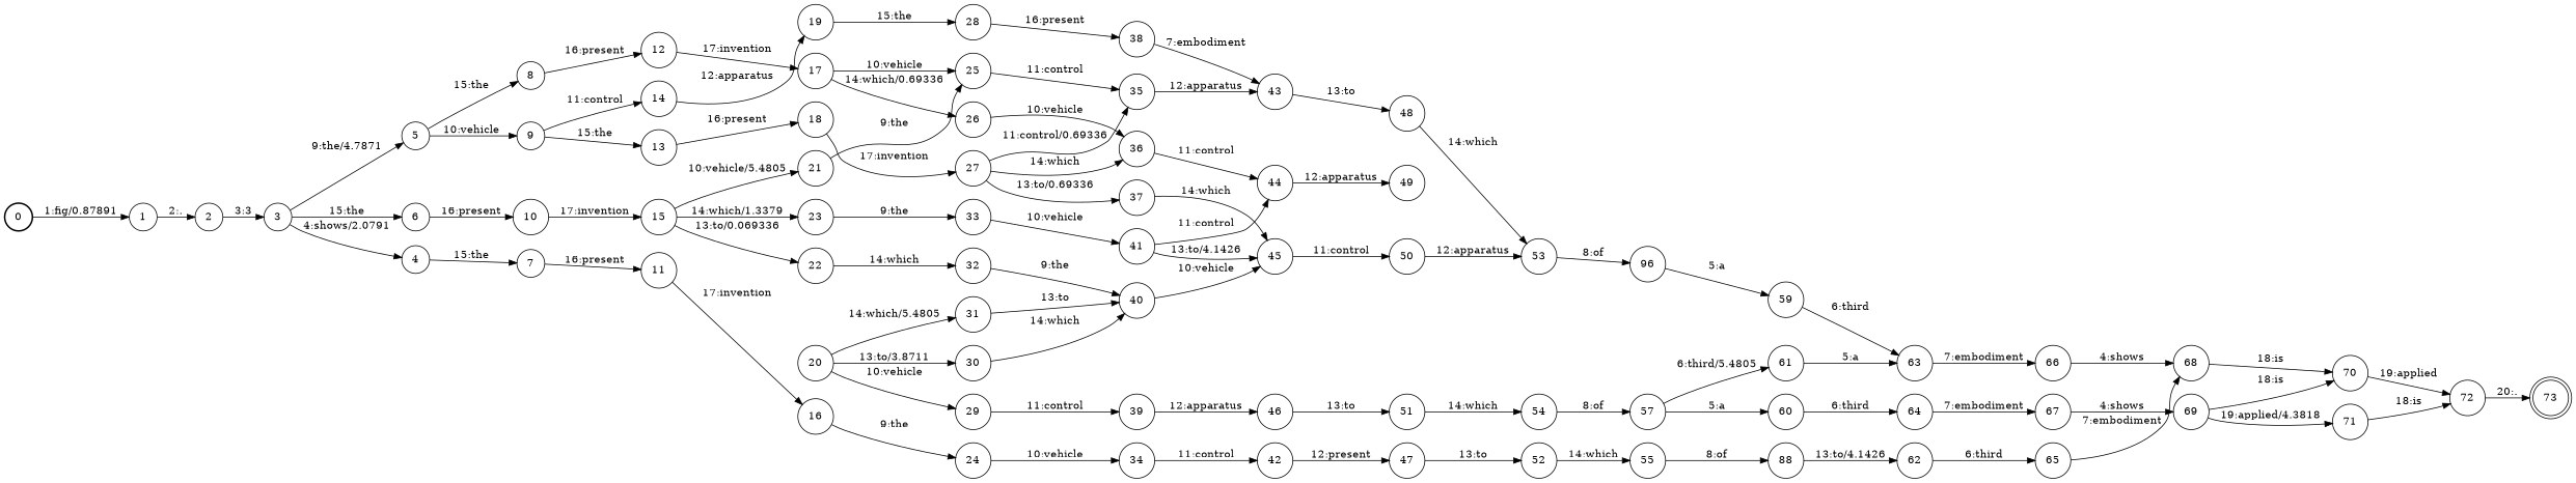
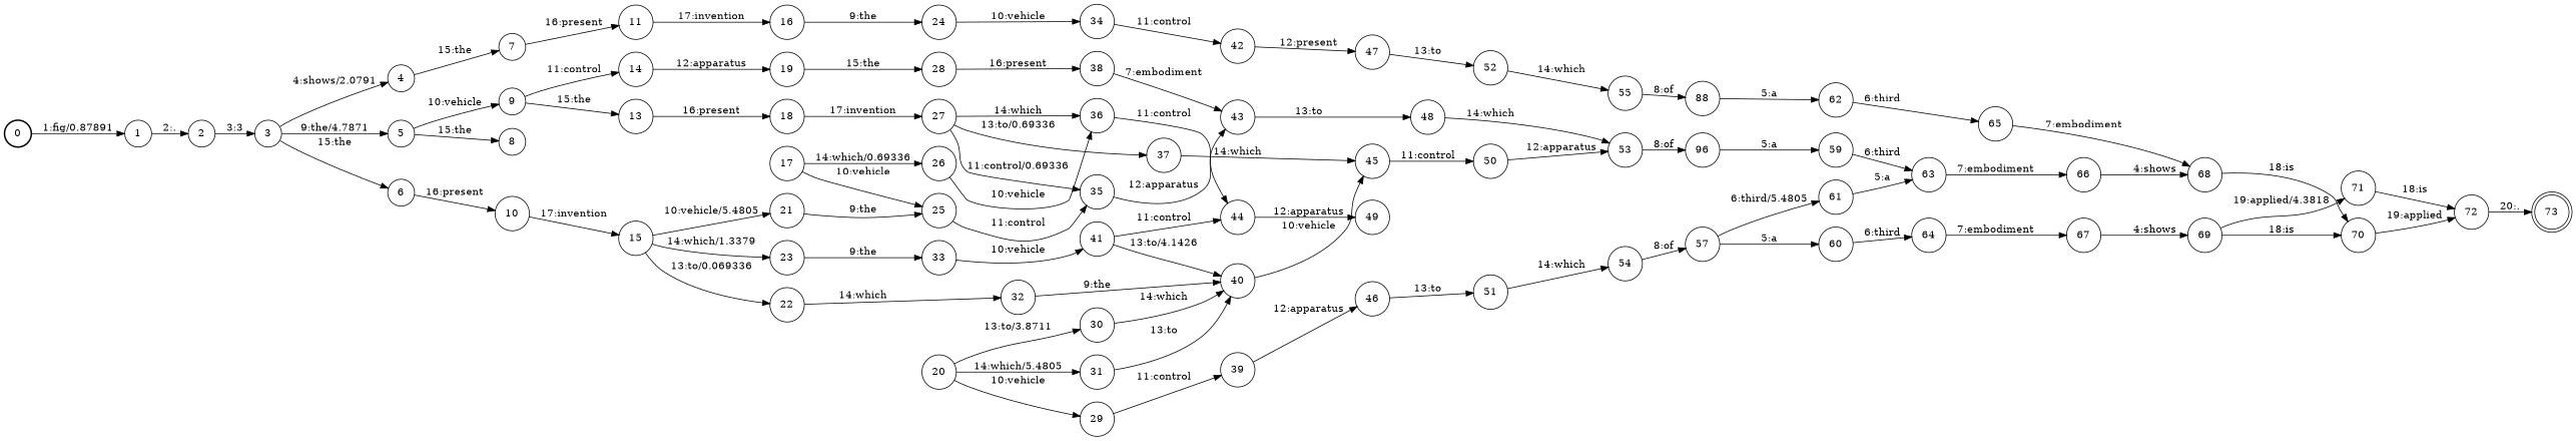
  digraph {
    nodesep=0.25
    rankdir=LR
    ranksep=0.4
    node [fontsize=14 shape=circle style=solid]
    edge [fontsize=14]
    n1 [label=0 style=bold]
    n2 [label=1]
    n3 [label=2]
    n4 [label=3]
    n5 [label=4]
    n6 [label=5]
    n7 [label=6]
    n8 [label=7]
    n9 [label=9]
    n10 [label=8]
    n11 [label=10]
    n12 [label=11]
    n13 [label=14]
    n14 [label=13]
-   n15 [label=12]
    n16 [label=15]
    n17 [label=16]
    n18 [label=19]
    n19 [label=18]
    n20 [label=17]
    n21 [label=21]
    n22 [label=22]
    n23 [label=23]
    n24 [label=24]
    n25 [label=25]
    n26 [label=26]
    n27 [label=28]
    n28 [label=27]
    n29 [label=32]
    n30 [label=33]
    n31 [label=20]
    n32 [label=29]
    n33 [label=30]
    n34 [label=31]
    n35 [label=34]
    n36 [label=35]
    n37 [label=36]
    n38 [label=37]
    n39 [label=38]
    n40 [label=40]
    n41 [label=41]
    n42 [label=39]
    n43 [label=42]
    n44 [label=43]
    n45 [label=44]
    n46 [label=45]
    n47 [label=46]
    n48 [label=47]
    n49 [label=48]
    n50 [label=49]
    n51 [label=50]
    n52 [label=51]
    n53 [label=52]
    n54 [label=53]
    n55 [label=54]
    n56 [label=55]
    n57 [label=96]
    n58 [label=57]
    n59 [label=88]
    n60 [label=59]
    n61 [label=60]
    n62 [label=61]
    n63 [label=62]
    n64 [label=63]
    n65 [label=64]
    n66 [label=65]
    n67 [label=66]
    n68 [label=67]
    n69 [label=68]
    n70 [label=69]
    n71 [label=70]
    n72 [label=71]
    n73 [label=72]
    n74 [label=73 shape=doublecircle]
    n1 -> n2 [label="1:fig/0.87891"]
    n2 -> n3 [label="2:."]
    n3 -> n4 [label="3:3"]
    n4 -> n5 [label="4:shows/2.0791"]
    n4 -> n6 [label="9:the/4.7871"]
    n4 -> n7 [label="15:the"]
    n5 -> n8 [label="15:the"]
    n6 -> n9 [label="10:vehicle"]
    n6 -> n10 [label="15:the"]
    n7 -> n11 [label="16:present"]
    n8 -> n12 [label="16:present"]
    n9 -> n13 [label="11:control"]
    n9 -> n14 [label="15:the"]
-   n10 -> n15 [label="16:present"]
    n11 -> n16 [label="17:invention"]
    n12 -> n17 [label="17:invention"]
    n13 -> n18 [label="12:apparatus"]
    n14 -> n19 [label="16:present"]
-   n15 -> n20 [label="17:invention"]
    n16 -> n21 [label="10:vehicle/5.4805"]
    n16 -> n22 [label="13:to/0.069336"]
    n16 -> n23 [label="14:which/1.3379"]
    n17 -> n24 [label="9:the"]
    n18 -> n27 [label="15:the"]
    n19 -> n28 [label="17:invention"]
    n20 -> n25 [label="10:vehicle"]
    n20 -> n26 [label="14:which/0.69336"]
    n21 -> n25 [label="9:the"]
    n22 -> n29 [label="14:which"]
    n23 -> n30 [label="9:the"]
    n24 -> n35 [label="10:vehicle"]
    n25 -> n36 [label="11:control"]
    n26 -> n37 [label="10:vehicle"]
    n27 -> n39 [label="16:present"]
    n28 -> n36 [label="11:control/0.69336"]
    n28 -> n37 [label="14:which"]
    n28 -> n38 [label="13:to/0.69336"]
    n29 -> n40 [label="9:the"]
    n30 -> n41 [label="10:vehicle"]
    n31 -> n32 [label="10:vehicle"]
    n31 -> n33 [label="13:to/3.8711"]
    n31 -> n34 [label="14:which/5.4805"]
    n32 -> n42 [label="11:control"]
    n33 -> n40 [label="14:which"]
    n34 -> n40 [label="13:to"]
    n35 -> n43 [label="11:control"]
    n36 -> n44 [label="12:apparatus"]
    n37 -> n45 [label="11:control"]
    n38 -> n46 [label="14:which"]
    n39 -> n44 [label="7:embodiment"]
    n40 -> n46 [label="10:vehicle"]
    n41 -> n45 [label="11:control"]
-   n41 -> n46 [label="13:to/4.1426"]
+   n41 -> n40 [label="13:to/4.1426"]
    n42 -> n47 [label="12:apparatus"]
    n43 -> n48 [label="12:present"]
    n44 -> n49 [label="13:to"]
    n45 -> n50 [label="12:apparatus"]
    n46 -> n51 [label="11:control"]
    n47 -> n52 [label="13:to"]
    n48 -> n53 [label="13:to"]
    n49 -> n54 [label="14:which"]
    n51 -> n54 [label="12:apparatus"]
    n52 -> n55 [label="14:which"]
    n53 -> n56 [label="14:which"]
    n54 -> n57 [label="8:of"]
    n55 -> n58 [label="8:of"]
    n56 -> n59 [label="8:of"]
    n57 -> n60 [label="5:a"]
    n58 -> n61 [label="5:a"]
    n58 -> n62 [label="6:third/5.4805"]
-   n59 -> n63 [label="13:to/4.1426"]
+   n59 -> n63 [label="5:a"]
    n60 -> n64 [label="6:third"]
    n61 -> n65 [label="6:third"]
    n62 -> n64 [label="5:a"]
    n63 -> n66 [label="6:third"]
    n64 -> n67 [label="7:embodiment"]
    n65 -> n68 [label="7:embodiment"]
    n66 -> n69 [label="7:embodiment"]
    n67 -> n69 [label="4:shows"]
    n68 -> n70 [label="4:shows"]
    n69 -> n71 [label="18:is"]
    n70 -> n71 [label="18:is"]
    n70 -> n72 [label="19:applied/4.3818"]
    n71 -> n73 [label="19:applied"]
    n72 -> n73 [label="18:is"]
    n73 -> n74 [label="20:."]
  }
